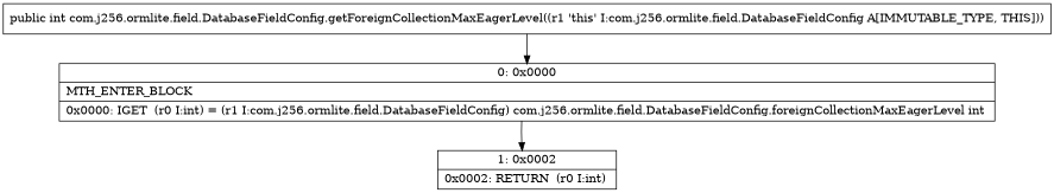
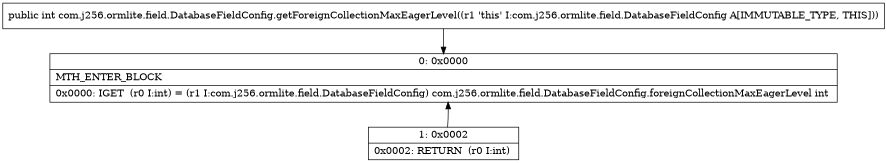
  digraph {
    node [shape=record]
    n1 [label="{0\:\ 0x0000|MTH_ENTER_BLOCK\l|0x0000: IGET  (r0 I:int) = (r1 I:com.j256.ormlite.field.DatabaseFieldConfig) com.j256.ormlite.field.DatabaseFieldConfig.foreignCollectionMaxEagerLevel int \l}"]
    n2 [label="{1\:\ 0x0002|0x0002: RETURN  (r0 I:int) \l}"]
    n3 [label="{public int com.j256.ormlite.field.DatabaseFieldConfig.getForeignCollectionMaxEagerLevel((r1 'this' I:com.j256.ormlite.field.DatabaseFieldConfig A[IMMUTABLE_TYPE, THIS])) }"]
-   n1 -> n2
+   n2 -> n1
    n3 -> n1
  }
